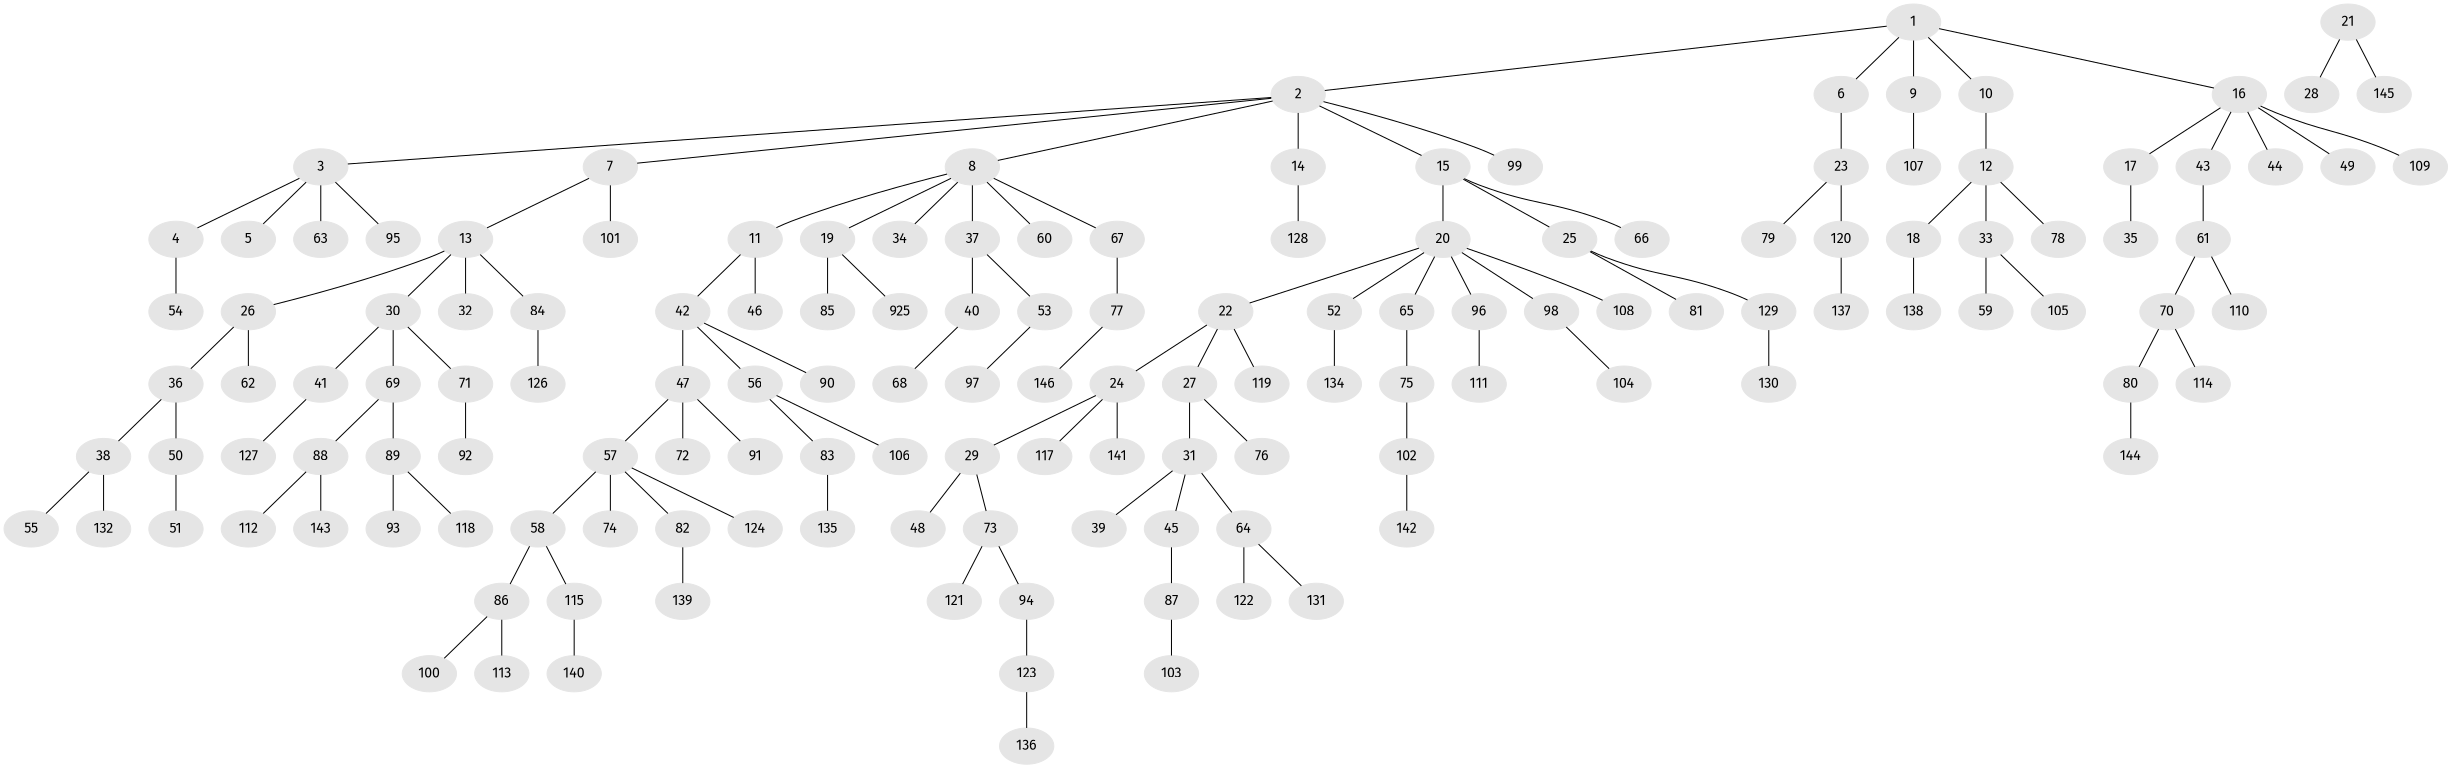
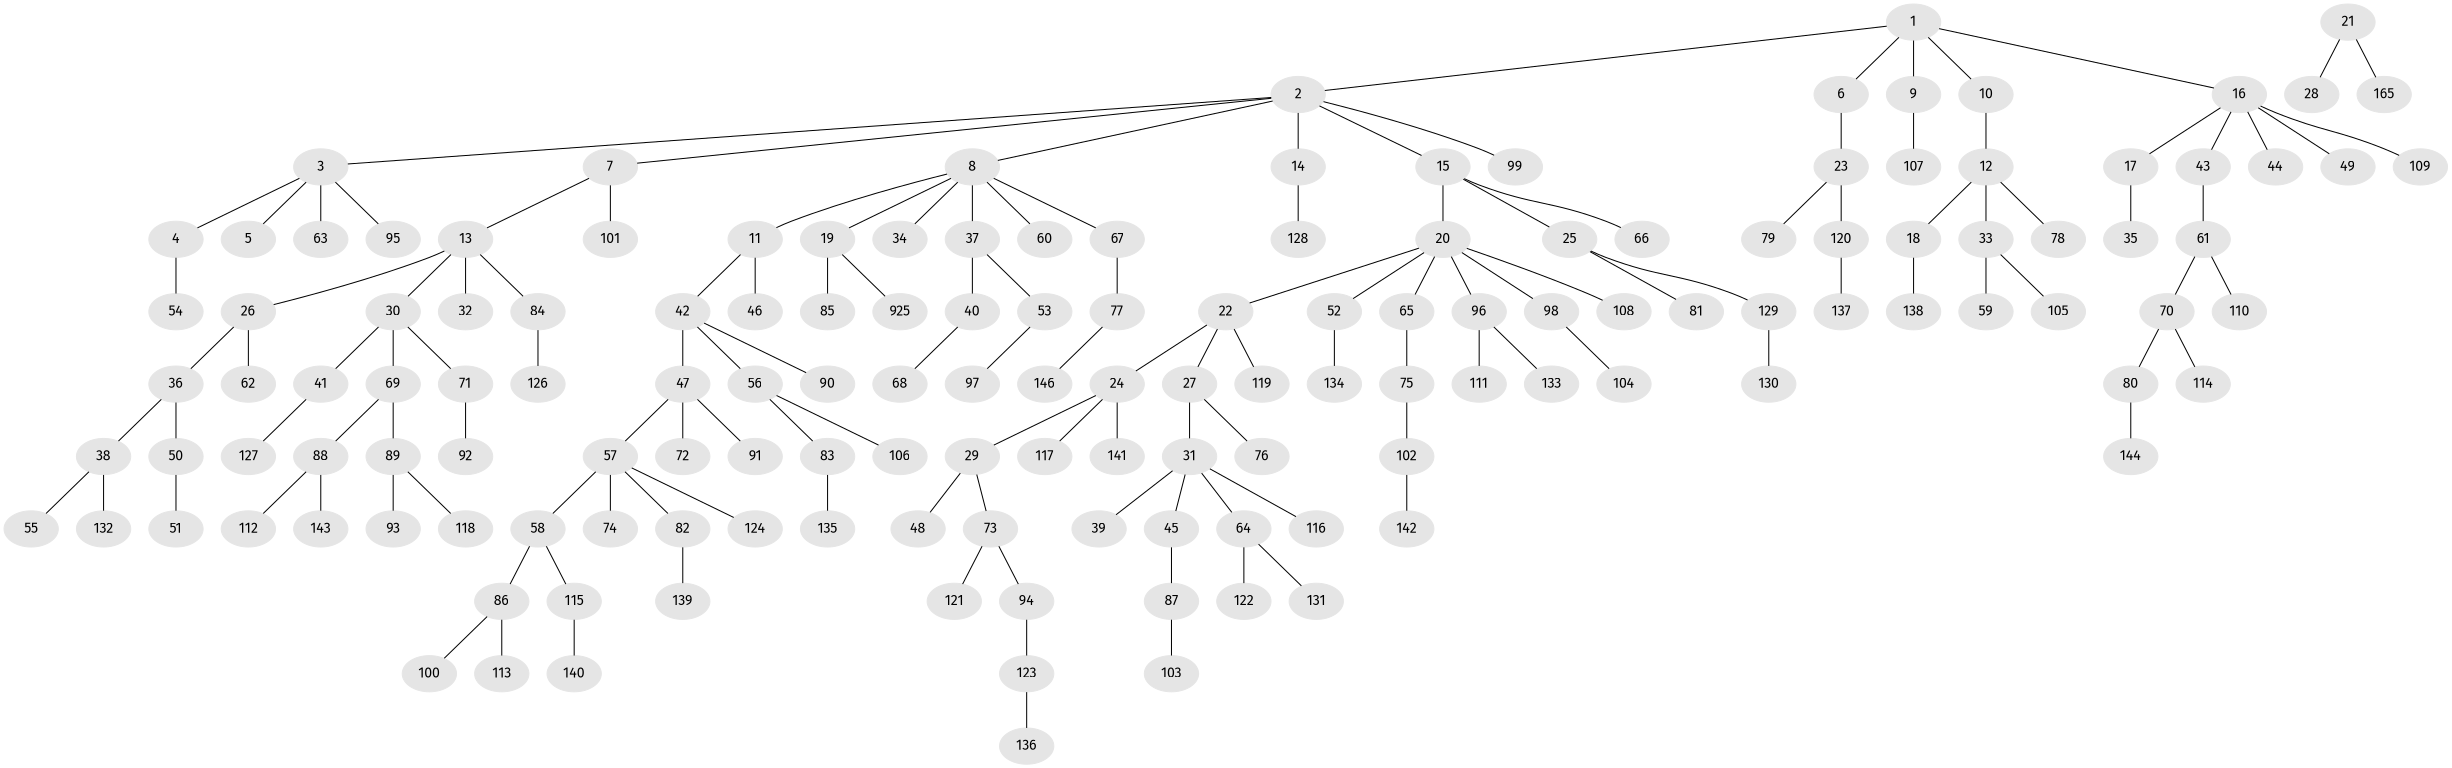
  graph {
    fontname="Fira Sans"
    node [color=gray90 fontname="Fira Sans" style=filled]
    edge [fontname="Fira Sans"]
    1
    2
    6
    9
    10
    16
    3
    7
    8
    14
    15
    99
    23
    107
    12
    17
    43
    44
    49
    109
    4
    5
    63
    95
    13
    101
    11
    19
    34
    37
    60
    67
    128
    20
    25
    66
    54
    79
    120
    26
    30
    32
    84
    42
    46
    85
    n47 [label=925]
    40
    53
    77
    18
    33
    78
    47
    56
    90
    138
    59
    105
    36
    62
    41
    69
    71
    126
    22
    52
    65
    96
    98
    108
    81
    129
    35
    61
    21
    28
-   145
+   145 [label=165]
    24
    27
    119
    134
    75
    111
+   133
    104
    29
    117
    141
    31
    76
    137
    48
    73
    130
    38
    50
    39
    45
    64
+   116
    121
    94
    127
    88
    89
    92
    87
    122
    131
    55
    132
    51
    68
    97
    57
    72
    91
    83
    106
    70
    110
    103
    58
    74
    82
    124
    135
    86
    115
    139
    100
    113
    140
    80
    114
    102
    146
    112
    143
    93
    118
    144
    123
    142
    136
    1 -- 2
    1 -- 6
    1 -- 9
    1 -- 10
    1 -- 16
    2 -- 3
    2 -- 7
    2 -- 8
    2 -- 14
    2 -- 15
    2 -- 99
    6 -- 23
    9 -- 107
    10 -- 12
    16 -- 17
    16 -- 43
    16 -- 44
    16 -- 49
    16 -- 109
    3 -- 4
    3 -- 5
    3 -- 63
    3 -- 95
    7 -- 13
    7 -- 101
    8 -- 11
    8 -- 19
    8 -- 34
    8 -- 37
    8 -- 60
    8 -- 67
    14 -- 128
    15 -- 20
    15 -- 25
    15 -- 66
    23 -- 79
    23 -- 120
    12 -- 18
    12 -- 33
    12 -- 78
    17 -- 35
    43 -- 61
    4 -- 54
    13 -- 26
    13 -- 30
    13 -- 32
    13 -- 84
    11 -- 42
    11 -- 46
    19 -- 85
    19 -- n47
    37 -- 40
    37 -- 53
    67 -- 77
    20 -- 22
    20 -- 52
    20 -- 65
    20 -- 96
    20 -- 98
    20 -- 108
    25 -- 81
    25 -- 129
    120 -- 137
    26 -- 36
    26 -- 62
    30 -- 41
    30 -- 69
    30 -- 71
    84 -- 126
    42 -- 47
    42 -- 56
    42 -- 90
    40 -- 68
    53 -- 97
    77 -- 146
    18 -- 138
    33 -- 59
    33 -- 105
    47 -- 57
    47 -- 72
    47 -- 91
    56 -- 83
    56 -- 106
    36 -- 38
    36 -- 50
    41 -- 127
    69 -- 88
    69 -- 89
    71 -- 92
    22 -- 24
    22 -- 27
    22 -- 119
    52 -- 134
    65 -- 75
    96 -- 111
+   96 -- 133
    98 -- 104
    129 -- 130
    61 -- 70
    61 -- 110
    21 -- 28
    21 -- 145
    24 -- 29
    24 -- 117
    24 -- 141
    27 -- 31
    27 -- 76
    75 -- 102
    29 -- 48
    29 -- 73
    31 -- 39
    31 -- 45
    31 -- 64
+   31 -- 116
    73 -- 121
    73 -- 94
    38 -- 55
    38 -- 132
    50 -- 51
    45 -- 87
    64 -- 122
    64 -- 131
    94 -- 123
    88 -- 112
    88 -- 143
    89 -- 93
    89 -- 118
    87 -- 103
    57 -- 58
    57 -- 74
    57 -- 82
    57 -- 124
    83 -- 135
    70 -- 80
    70 -- 114
    58 -- 86
    58 -- 115
    82 -- 139
    86 -- 100
    86 -- 113
    115 -- 140
    80 -- 144
    102 -- 142
    123 -- 136
  }
